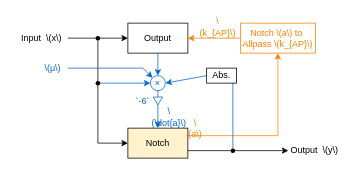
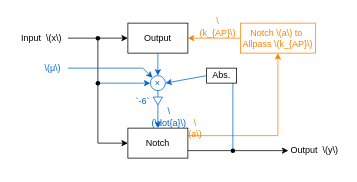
  <mxCell id="0" />
  <mxCell id="1" parent="0" />
  <mxCell id="2" value="" style="endArrow=classic;html=1;rounded=0;entryX=0.5;entryY=1;entryDx=0;entryDy=0;strokeColor=#FF8000;exitX=1;exitY=0.25;exitDx=0;exitDy=0;" parent="1" source="6" target="30" edge="1"><mxGeometry width="50" height="50" relative="1" as="geometry"><mxPoint x="360" y="80" as="sourcePoint" /><mxPoint x="320" y="80" as="targetPoint" /><Array as="points"><mxPoint x="370" y="180" /></Array></mxGeometry></mxCell>
  <mxCell id="3" value="" style="endArrow=classic;html=1;rounded=0;entryX=1;entryY=0.5;entryDx=0;entryDy=0;strokeColor=#FF8000;exitX=0;exitY=0.5;exitDx=0;exitDy=0;" parent="1" source="30" target="7" edge="1"><mxGeometry width="50" height="50" relative="1" as="geometry"><mxPoint x="300" y="50" as="sourcePoint" /><mxPoint x="310" y="135" as="targetPoint" /><Array as="points" /></mxGeometry></mxCell>
  <mxCell id="4" value="" style="endArrow=classic;html=1;rounded=0;entryX=1;entryY=0.5;entryDx=0;entryDy=0;exitX=0.45;exitY=0.317;exitDx=0;exitDy=0;exitPerimeter=0;strokeColor=#0066CC;" parent="1" source="24" target="14" edge="1"><mxGeometry width="50" height="50" relative="1" as="geometry"><mxPoint x="220" y="190" as="sourcePoint" /><mxPoint x="270" y="140" as="targetPoint" /><Array as="points"><mxPoint x="310" y="110" /></Array></mxGeometry></mxCell>
  <mxCell id="5" value="" style="endArrow=classic;html=1;rounded=0;exitX=0.669;exitY=0.528;exitDx=0;exitDy=0;exitPerimeter=0;entryX=0;entryY=0.5;entryDx=0;entryDy=0;strokeColor=#0066CC;" parent="1" source="19" target="15" edge="1"><mxGeometry width="50" height="50" relative="1" as="geometry"><mxPoint x="150" y="160" as="sourcePoint" /><mxPoint x="200" y="110" as="targetPoint" /></mxGeometry></mxCell>
- <mxCell id="6" value="Notch" style="rounded=0;whiteSpace=wrap;html=1;fillColor=#fff2cc;" parent="1" vertex="1"><mxGeometry x="170" y="170" width="80" height="40" as="geometry" /></mxCell>
+ <mxCell id="6" value="Notch" style="rounded=0;whiteSpace=wrap;html=1;" parent="1" vertex="1"><mxGeometry x="170" y="170" width="80" height="40" as="geometry" /></mxCell>
  <mxCell id="7" value="Output" style="rounded=0;whiteSpace=wrap;html=1;" parent="1" vertex="1"><mxGeometry x="170" y="30" width="80" height="40" as="geometry" /></mxCell>
  <mxCell id="8" value="Input&amp;nbsp; \(x\)" style="text;strokeColor=none;align=center;fillColor=none;html=1;verticalAlign=middle;whiteSpace=wrap;rounded=0;" parent="1" vertex="1"><mxGeometry x="20" y="30" width="70" height="40" as="geometry" /></mxCell>
  <mxCell id="9" value="" style="shape=waypoint;sketch=0;fillStyle=solid;size=6;pointerEvents=1;points=[];fillColor=none;resizable=0;rotatable=0;perimeter=centerPerimeter;snapToPoint=1;" parent="1" vertex="1"><mxGeometry x="120" y="40" width="20" height="20" as="geometry" /></mxCell>
  <mxCell id="10" value="" style="endArrow=classic;html=1;rounded=0;exitX=0.66;exitY=0.612;exitDx=0;exitDy=0;exitPerimeter=0;entryX=0;entryY=0.5;entryDx=0;entryDy=0;" parent="1" source="9" target="7" edge="1"><mxGeometry width="50" height="50" relative="1" as="geometry"><mxPoint x="200" y="90" as="sourcePoint" /><mxPoint x="250" y="40" as="targetPoint" /></mxGeometry></mxCell>
  <mxCell id="11" value="" style="endArrow=classic;html=1;rounded=0;entryX=0;entryY=0.5;entryDx=0;entryDy=0;" parent="1" source="19" target="6" edge="1"><mxGeometry width="50" height="50" relative="1" as="geometry"><mxPoint x="200" y="90" as="sourcePoint" /><mxPoint x="250" y="40" as="targetPoint" /><Array as="points"><mxPoint x="130" y="190" /></Array></mxGeometry></mxCell>
  <mxCell id="12" value="" style="endArrow=none;html=1;rounded=0;exitX=1;exitY=0.5;exitDx=0;exitDy=0;entryX=0.445;entryY=0.588;entryDx=0;entryDy=0;entryPerimeter=0;" parent="1" source="8" target="9" edge="1"><mxGeometry width="50" height="50" relative="1" as="geometry"><mxPoint x="200" y="90" as="sourcePoint" /><mxPoint x="250" y="40" as="targetPoint" /></mxGeometry></mxCell>
  <mxCell id="13" value="" style="endArrow=classic;html=1;rounded=0;exitX=0.5;exitY=1;exitDx=0;exitDy=0;entryX=0.5;entryY=0;entryDx=0;entryDy=0;strokeColor=#0066CC;" parent="1" source="7" target="15" edge="1"><mxGeometry width="50" height="50" relative="1" as="geometry"><mxPoint x="280" y="60" as="sourcePoint" /><mxPoint x="210" y="100" as="targetPoint" /></mxGeometry></mxCell>
  <mxCell id="14" value="Abs." style="rounded=0;whiteSpace=wrap;html=1;" parent="1" vertex="1"><mxGeometry x="275" y="90" width="40" height="20" as="geometry" /></mxCell>
  <mxCell id="15" value="×" style="ellipse;whiteSpace=wrap;html=1;aspect=fixed;fontColor=#0066CC;strokeColor=#0066CC;" parent="1" vertex="1"><mxGeometry x="200" y="100" width="20" height="20" as="geometry" /></mxCell>
  <mxCell id="16" value="\(μ\)" style="text;strokeColor=none;align=center;fillColor=none;html=1;verticalAlign=middle;whiteSpace=wrap;rounded=0;fontColor=#0066CC;" parent="1" vertex="1"><mxGeometry x="50" y="70" width="40" height="40" as="geometry" /></mxCell>
  <mxCell id="17" value="`-6`" style="text;strokeColor=none;align=center;fillColor=none;html=1;verticalAlign=middle;whiteSpace=wrap;rounded=0;fontSize=12;fontColor=#0066CC;" parent="1" vertex="1"><mxGeometry x="170" y="123.75" width="40" height="20" as="geometry" /></mxCell>
  <mxCell id="18" value="" style="endArrow=classic;html=1;rounded=0;exitX=0.69;exitY=0.59;exitDx=0;exitDy=0;exitPerimeter=0;entryX=0;entryY=0.5;entryDx=0;entryDy=0;" parent="1" source="24" target="26" edge="1"><mxGeometry width="50" height="50" relative="1" as="geometry"><mxPoint x="360" y="240" as="sourcePoint" /><mxPoint x="370" y="200" as="targetPoint" /></mxGeometry></mxCell>
  <mxCell id="19" value="" style="shape=waypoint;sketch=0;fillStyle=solid;size=6;pointerEvents=1;points=[];fillColor=none;resizable=0;rotatable=0;perimeter=centerPerimeter;snapToPoint=1;" parent="1" vertex="1"><mxGeometry x="120" y="100" width="20" height="20" as="geometry" /></mxCell>
  <mxCell id="20" value="" style="endArrow=none;html=1;rounded=0;exitX=0.448;exitY=0.574;exitDx=0;exitDy=0;exitPerimeter=0;entryX=0.529;entryY=0.633;entryDx=0;entryDy=0;entryPerimeter=0;" parent="1" source="9" target="19" edge="1"><mxGeometry width="50" height="50" relative="1" as="geometry"><mxPoint x="150" y="160" as="sourcePoint" /><mxPoint x="200" y="110" as="targetPoint" /></mxGeometry></mxCell>
  <mxCell id="21" value="" style="endArrow=classic;html=1;rounded=0;entryX=1;entryY=0.5;entryDx=0;entryDy=0;exitX=0;exitY=0.5;exitDx=0;exitDy=0;strokeColor=#0066CC;" parent="1" source="14" target="15" edge="1"><mxGeometry width="50" height="50" relative="1" as="geometry"><mxPoint x="170" y="170" as="sourcePoint" /><mxPoint x="220" y="120" as="targetPoint" /></mxGeometry></mxCell>
  <mxCell id="22" value="" style="endArrow=classic;html=1;rounded=0;exitX=1;exitY=0.5;exitDx=0;exitDy=0;entryX=0;entryY=0;entryDx=0;entryDy=0;strokeColor=#0066CC;" parent="1" source="16" target="15" edge="1"><mxGeometry width="50" height="50" relative="1" as="geometry"><mxPoint x="90" y="90" as="sourcePoint" /><mxPoint x="190" y="90" as="targetPoint" /><Array as="points"><mxPoint x="190" y="90" /></Array></mxGeometry></mxCell>
  <mxCell id="23" value="" style="endArrow=none;html=1;rounded=0;exitX=1;exitY=0.75;exitDx=0;exitDy=0;entryX=0.467;entryY=0.683;entryDx=0;entryDy=0;entryPerimeter=0;" parent="1" source="6" target="24" edge="1"><mxGeometry width="50" height="50" relative="1" as="geometry"><mxPoint x="250" y="170" as="sourcePoint" /><mxPoint x="290" y="170" as="targetPoint" /></mxGeometry></mxCell>
  <mxCell id="24" value="" style="shape=waypoint;sketch=0;fillStyle=solid;size=6;pointerEvents=1;points=[];fillColor=none;resizable=0;rotatable=0;perimeter=centerPerimeter;snapToPoint=1;" parent="1" vertex="1"><mxGeometry x="300" y="190" width="20" height="20" as="geometry" /></mxCell>
  <mxCell id="25" value="" style="endArrow=classic;html=1;rounded=0;exitX=0.5;exitY=1;exitDx=0;exitDy=0;entryX=0.5;entryY=0;entryDx=0;entryDy=0;strokeColor=#0066CC;" parent="1" source="15" target="6" edge="1"><mxGeometry width="50" height="50" relative="1" as="geometry"><mxPoint x="170" y="140" as="sourcePoint" /><mxPoint x="220" y="90" as="targetPoint" /></mxGeometry></mxCell>
  <mxCell id="26" value="Output&amp;nbsp; \(y\)" style="text;strokeColor=none;align=center;fillColor=none;html=1;verticalAlign=middle;whiteSpace=wrap;rounded=0;" parent="1" vertex="1"><mxGeometry x="384" y="180" width="70" height="40" as="geometry" /></mxCell>
  <mxCell id="27" value="" style="triangle;whiteSpace=wrap;html=1;rotation=90;strokeColor=#0066CC;" parent="1" vertex="1"><mxGeometry x="204.85" y="127.5" width="10.3" height="12.5" as="geometry" /></mxCell>
  <mxCell id="28" value="\(k_{AP}\)" style="text;strokeColor=none;align=center;fillColor=none;html=1;verticalAlign=middle;whiteSpace=wrap;rounded=0;fontSize=12;fontColor=#FF8000;" parent="1" vertex="1"><mxGeometry x="270" y="20" width="40" height="30" as="geometry" /></mxCell>
  <mxCell id="29" value="\(\dot{a}\)" style="text;strokeColor=none;align=center;fillColor=none;html=1;verticalAlign=middle;whiteSpace=wrap;rounded=0;fontSize=12;fontColor=#0066CC;" parent="1" vertex="1"><mxGeometry x="210" y="140" width="30" height="30" as="geometry" /></mxCell>
  <mxCell id="30" value="&lt;div&gt;&lt;span style=&quot;background-color: initial;&quot;&gt;Notch \(a\) to&amp;nbsp;&lt;/span&gt;&lt;br&gt;&lt;/div&gt;&lt;div&gt;Allpass \(k_{AP}\)&lt;/div&gt;" style="rounded=0;whiteSpace=wrap;html=1;strokeColor=#FF8000;fontColor=#FF8000;" parent="1" vertex="1"><mxGeometry x="320" y="30" width="100" height="40" as="geometry" /></mxCell>
  <mxCell id="31" value="\(a\)" style="text;strokeColor=none;align=center;fillColor=none;html=1;verticalAlign=middle;whiteSpace=wrap;rounded=0;fontSize=12;fontColor=#FF8000;" parent="1" vertex="1"><mxGeometry x="250" y="160" width="20" height="20" as="geometry" /></mxCell>
